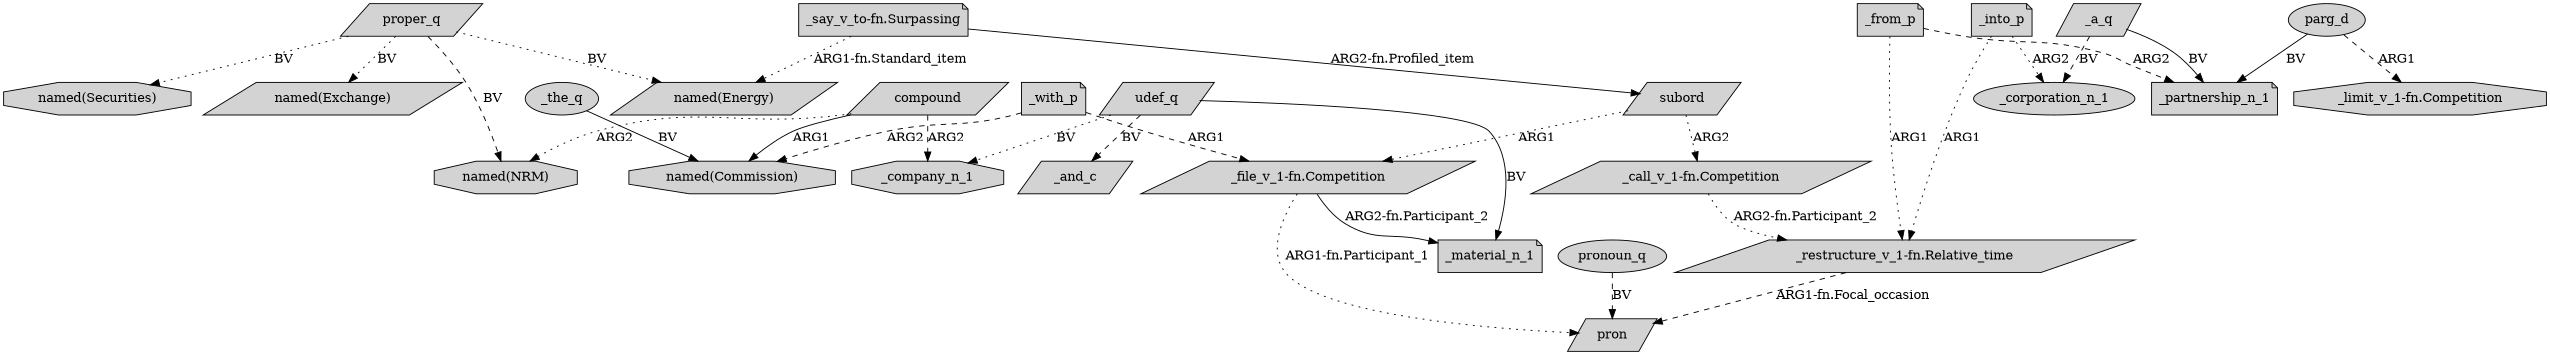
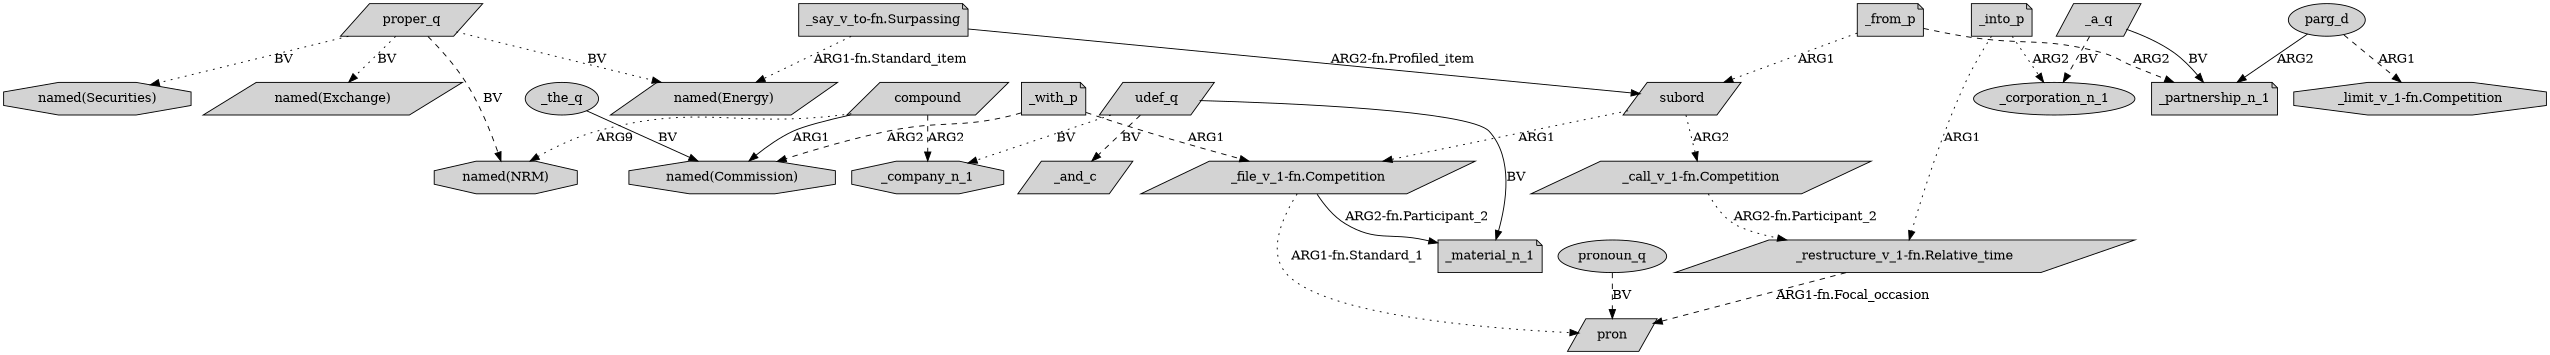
  digraph {
    node [shape=parallelogram style=filled]
    edge [style=dotted]
    "named(NRM)" [shape=octagon]
    proper_q
    "named(Securities)" [shape=octagon]
    "named(Energy)"
    "named(Exchange)"
    compound
    "named(Commission)" [shape=octagon]
    _company_n_1 [shape=octagon]
    parg_d [shape=ellipse]
    _partnership_n_1 [shape=note]
    "_limit_v_1-fn.Competition" [shape=octagon]
    subord
    "_call_v_1-fn.Competition"
    "_file_v_1-fn.Competition"
    "_restructure_v_1-fn.Relative_time"
    _material_n_1 [shape=note]
    pron
    udef_q
    _and_c
    _into_p [shape=note]
    _corporation_n_1 [shape=ellipse]
    _a_q
    "_say_v_to-fn.Surpassing" [shape=note]
    _the_q [shape=ellipse]
    pronoun_q [shape=ellipse]
    _with_p [shape=note]
    _from_p [shape=note]
    proper_q -> "named(NRM)" [label=BV style=dashed]
    proper_q -> "named(Securities)" [label=BV]
    proper_q -> "named(Energy)" [label=BV]
    proper_q -> "named(Exchange)" [label=BV]
-   compound -> "named(NRM)" [label=ARG2]
+   compound -> "named(NRM)" [label=ARG9]
    compound -> "named(Commission)" [label=ARG1 style=solid]
    compound -> _company_n_1 [label=ARG2 style=dashed]
-   parg_d -> _partnership_n_1 [label=BV style=solid]
+   parg_d -> _partnership_n_1 [label=ARG2 style=solid]
    parg_d -> "_limit_v_1-fn.Competition" [label=ARG1 style=dashed]
    subord -> "_call_v_1-fn.Competition" [label=ARG2]
    subord -> "_file_v_1-fn.Competition" [label=ARG1]
    "_call_v_1-fn.Competition" -> "_restructure_v_1-fn.Relative_time" [label="ARG2-fn.Participant_2"]
    "_file_v_1-fn.Competition" -> _material_n_1 [label="ARG2-fn.Participant_2" style=solid]
-   "_file_v_1-fn.Competition" -> pron [label="ARG1-fn.Participant_1"]
+   "_file_v_1-fn.Competition" -> pron [label="ARG1-fn.Standard_1"]
    "_restructure_v_1-fn.Relative_time" -> pron [label="ARG1-fn.Focal_occasion" style=dashed]
    udef_q -> _company_n_1 [label=BV]
    udef_q -> _material_n_1 [label=BV style=solid]
    udef_q -> _and_c [label=BV style=dashed]
    _into_p -> "_restructure_v_1-fn.Relative_time" [label=ARG1]
    _into_p -> _corporation_n_1 [label=ARG2]
    _a_q -> _partnership_n_1 [label=BV style=solid]
    _a_q -> _corporation_n_1 [label=BV style=dashed]
    "_say_v_to-fn.Surpassing" -> "named(Energy)" [label="ARG1-fn.Standard_item"]
    "_say_v_to-fn.Surpassing" -> subord [label="ARG2-fn.Profiled_item" style=solid]
    _the_q -> "named(Commission)" [label=BV style=solid]
    pronoun_q -> pron [label=BV style=dashed]
    _with_p -> "named(Commission)" [label=ARG2 style=dashed]
    _with_p -> "_file_v_1-fn.Competition" [label=ARG1 style=dashed]
    _from_p -> _partnership_n_1 [label=ARG2 style=dashed]
-   _from_p -> "_restructure_v_1-fn.Relative_time" [label=ARG1]
+   _from_p -> subord [label=ARG1]
  }
